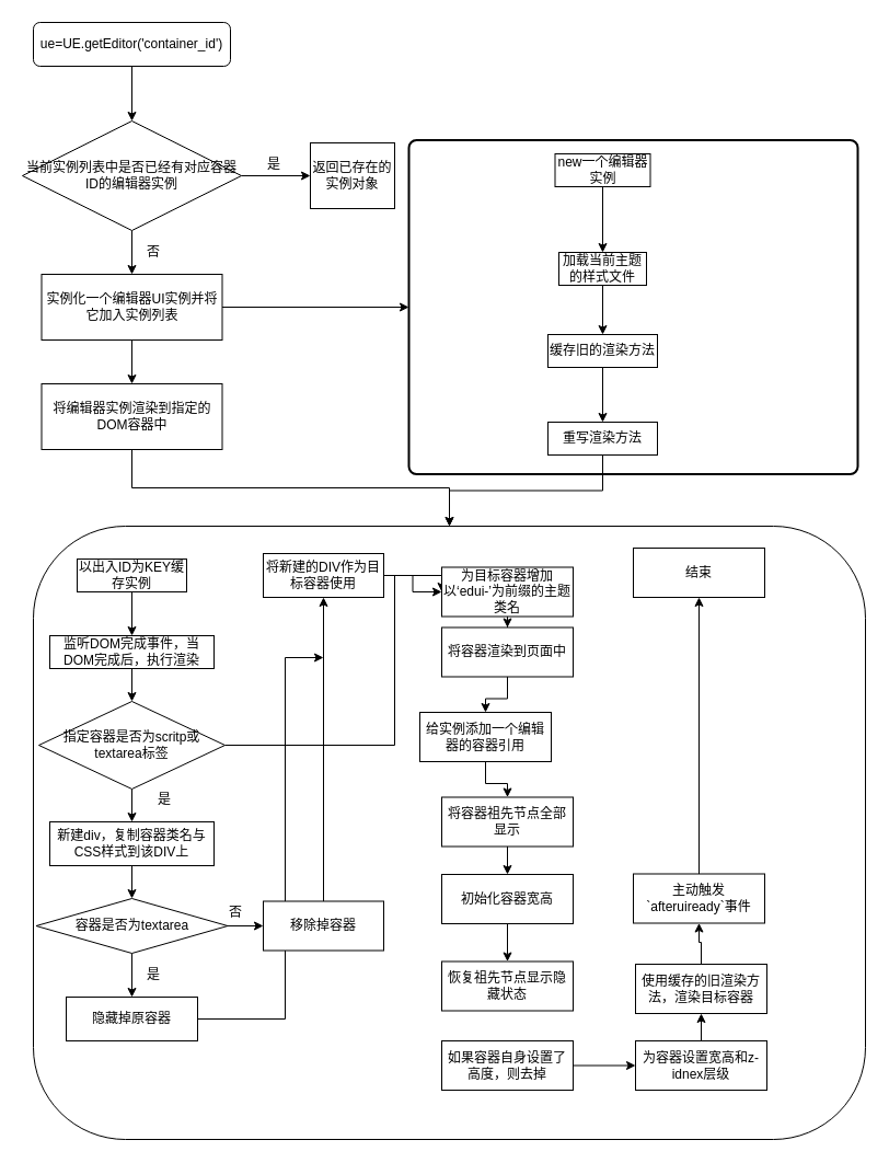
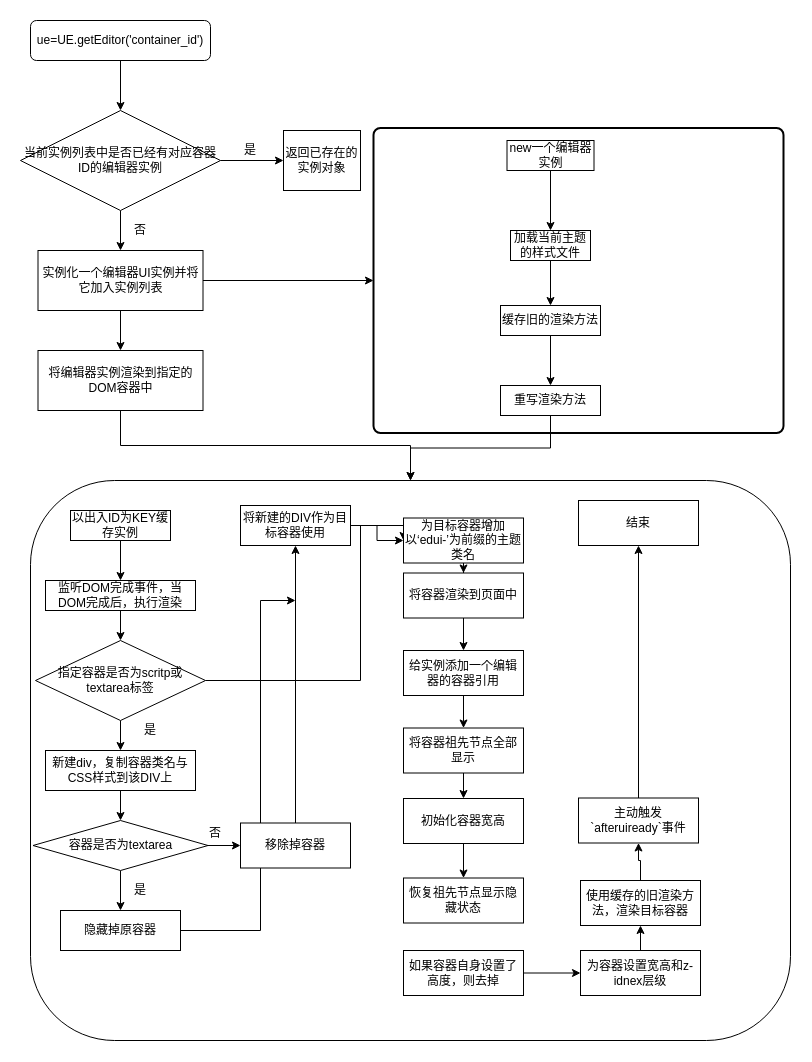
  <mxCell id="0" />
  <mxCell id="1" parent="0" />
  <mxCell id="2" value="" style="edgeStyle=orthogonalEdgeStyle;rounded=0;orthogonalLoop=1;jettySize=auto;html=1;" edge="1" parent="1" source="3" target="6"><mxGeometry relative="1" as="geometry"><mxPoint x="120" y="120" as="targetPoint" /></mxGeometry></mxCell>
  <mxCell id="3" value="ue=UE.getEditor('container_id')" style="rounded=1;whiteSpace=wrap;html=1;" vertex="1" parent="1"><mxGeometry x="30" y="20" width="180" height="40" as="geometry" /></mxCell>
  <mxCell id="4" style="edgeStyle=orthogonalEdgeStyle;rounded=0;orthogonalLoop=1;jettySize=auto;html=1;" edge="1" parent="1" source="6" target="7"><mxGeometry relative="1" as="geometry" /></mxCell>
  <mxCell id="5" style="edgeStyle=orthogonalEdgeStyle;rounded=0;orthogonalLoop=1;jettySize=auto;html=1;entryX=0.5;entryY=0;entryDx=0;entryDy=0;" edge="1" parent="1" source="6" target="11"><mxGeometry relative="1" as="geometry" /></mxCell>
  <mxCell id="6" value="当前实例列表中是否已经有对应容器ID的编辑器实例" style="rhombus;whiteSpace=wrap;html=1;" vertex="1" parent="1"><mxGeometry x="20" y="110" width="200" height="100" as="geometry" /></mxCell>
  <mxCell id="7" value="返回已存在的实例对象" style="rounded=0;whiteSpace=wrap;html=1;" vertex="1" parent="1"><mxGeometry x="283" y="130" width="77" height="60" as="geometry" /></mxCell>
  <mxCell id="8" value="是" style="text;html=1;strokeColor=none;fillColor=none;align=center;verticalAlign=middle;whiteSpace=wrap;rounded=0;" vertex="1" parent="1"><mxGeometry x="230" y="140" width="40" height="20" as="geometry" /></mxCell>
  <mxCell id="9" value="" style="edgeStyle=orthogonalEdgeStyle;rounded=0;orthogonalLoop=1;jettySize=auto;html=1;" edge="1" parent="1" source="11" target="13"><mxGeometry relative="1" as="geometry" /></mxCell>
  <mxCell id="10" value="" style="edgeStyle=orthogonalEdgeStyle;rounded=0;orthogonalLoop=1;jettySize=auto;html=1;" edge="1" parent="1" source="11" target="15"><mxGeometry relative="1" as="geometry"><mxPoint x="282.5" y="280" as="targetPoint" /></mxGeometry></mxCell>
  <mxCell id="11" value="实例化一个编辑器UI实例并将它加入实例列表" style="rounded=0;whiteSpace=wrap;html=1;" vertex="1" parent="1"><mxGeometry x="37.5" y="250" width="165" height="60" as="geometry" /></mxCell>
  <mxCell id="12" style="edgeStyle=orthogonalEdgeStyle;rounded=0;orthogonalLoop=1;jettySize=auto;html=1;" edge="1" parent="1" source="13" target="24"><mxGeometry relative="1" as="geometry" /></mxCell>
  <mxCell id="13" value="将编辑器实例渲染到指定的DOM容器中" style="rounded=0;whiteSpace=wrap;html=1;" vertex="1" parent="1"><mxGeometry x="37.5" y="350" width="165" height="60" as="geometry" /></mxCell>
  <mxCell id="14" value="否" style="text;html=1;strokeColor=none;fillColor=none;align=center;verticalAlign=middle;whiteSpace=wrap;rounded=0;" vertex="1" parent="1"><mxGeometry x="120" y="220" width="40" height="20" as="geometry" /></mxCell>
  <mxCell id="15" value="" style="rounded=1;whiteSpace=wrap;html=1;absoluteArcSize=1;arcSize=14;strokeWidth=2;" vertex="1" parent="1"><mxGeometry x="373" y="127.5" width="410" height="305" as="geometry" /></mxCell>
  <mxCell id="16" value="" style="edgeStyle=orthogonalEdgeStyle;rounded=0;orthogonalLoop=1;jettySize=auto;html=1;" edge="1" parent="1" source="17" target="19"><mxGeometry relative="1" as="geometry" /></mxCell>
  <mxCell id="17" value="new一个编辑器实例" style="rounded=0;whiteSpace=wrap;html=1;" vertex="1" parent="1"><mxGeometry x="506.5" y="140" width="87" height="30" as="geometry" /></mxCell>
  <mxCell id="18" value="" style="edgeStyle=orthogonalEdgeStyle;rounded=0;orthogonalLoop=1;jettySize=auto;html=1;" edge="1" parent="1" source="19" target="21"><mxGeometry relative="1" as="geometry" /></mxCell>
  <mxCell id="19" value="加载当前主题的样式文件" style="rounded=0;whiteSpace=wrap;html=1;" vertex="1" parent="1"><mxGeometry x="510" y="230" width="80" height="30" as="geometry" /></mxCell>
  <mxCell id="20" value="" style="edgeStyle=orthogonalEdgeStyle;rounded=0;orthogonalLoop=1;jettySize=auto;html=1;" edge="1" parent="1" source="21" target="23"><mxGeometry relative="1" as="geometry" /></mxCell>
  <mxCell id="21" value="缓存旧的渲染方法" style="rounded=0;whiteSpace=wrap;html=1;" vertex="1" parent="1"><mxGeometry x="500" y="305" width="100" height="30" as="geometry" /></mxCell>
  <mxCell id="22" style="edgeStyle=orthogonalEdgeStyle;rounded=0;orthogonalLoop=1;jettySize=auto;html=1;" edge="1" parent="1" source="23" target="24"><mxGeometry relative="1" as="geometry" /></mxCell>
  <mxCell id="23" value="重写渲染方法" style="rounded=0;whiteSpace=wrap;html=1;" vertex="1" parent="1"><mxGeometry x="500" y="385" width="100" height="30" as="geometry" /></mxCell>
  <mxCell id="24" value="" style="rounded=1;whiteSpace=wrap;html=1;" vertex="1" parent="1"><mxGeometry x="30" y="480" width="760" height="560" as="geometry" /></mxCell>
  <mxCell id="25" value="" style="edgeStyle=orthogonalEdgeStyle;rounded=0;orthogonalLoop=1;jettySize=auto;html=1;" edge="1" parent="1" source="26" target="28"><mxGeometry relative="1" as="geometry" /></mxCell>
  <mxCell id="26" value="以出入ID为KEY缓存实例" style="rounded=0;whiteSpace=wrap;html=1;" vertex="1" parent="1"><mxGeometry x="70" y="510" width="100" height="30" as="geometry" /></mxCell>
  <mxCell id="27" value="" style="edgeStyle=orthogonalEdgeStyle;rounded=0;orthogonalLoop=1;jettySize=auto;html=1;" edge="1" parent="1" source="28" target="31"><mxGeometry relative="1" as="geometry" /></mxCell>
  <mxCell id="28" value="监听DOM完成事件，当DOM完成后，执行渲染" style="rounded=0;whiteSpace=wrap;html=1;" vertex="1" parent="1"><mxGeometry x="45" y="580" width="150" height="30" as="geometry" /></mxCell>
  <mxCell id="29" style="edgeStyle=orthogonalEdgeStyle;rounded=0;orthogonalLoop=1;jettySize=auto;html=1;entryX=0.5;entryY=0;entryDx=0;entryDy=0;" edge="1" parent="1" source="31" target="33"><mxGeometry relative="1" as="geometry" /></mxCell>
  <mxCell id="30" style="edgeStyle=orthogonalEdgeStyle;rounded=0;orthogonalLoop=1;jettySize=auto;html=1;entryX=0;entryY=0.5;entryDx=0;entryDy=0;" edge="1" parent="1" source="31" target="45"><mxGeometry relative="1" as="geometry"><Array as="points"><mxPoint x="360" y="680" /><mxPoint x="360" y="525" /></Array></mxGeometry></mxCell>
  <mxCell id="31" value="指定容器是否为scritp或textarea标签" style="rhombus;whiteSpace=wrap;html=1;" vertex="1" parent="1"><mxGeometry x="35" y="640" width="170" height="80" as="geometry" /></mxCell>
  <mxCell id="32" value="" style="edgeStyle=orthogonalEdgeStyle;rounded=0;orthogonalLoop=1;jettySize=auto;html=1;" edge="1" parent="1" source="33" target="36"><mxGeometry relative="1" as="geometry" /></mxCell>
  <mxCell id="33" value="新建div，复制容器类名与CSS样式到该DIV上" style="rounded=0;whiteSpace=wrap;html=1;" vertex="1" parent="1"><mxGeometry x="45" y="750" width="150" height="40" as="geometry" /></mxCell>
  <mxCell id="34" value="" style="edgeStyle=orthogonalEdgeStyle;rounded=0;orthogonalLoop=1;jettySize=auto;html=1;" edge="1" parent="1" source="36" target="37"><mxGeometry relative="1" as="geometry" /></mxCell>
  <mxCell id="35" value="" style="edgeStyle=orthogonalEdgeStyle;rounded=0;orthogonalLoop=1;jettySize=auto;html=1;" edge="1" parent="1" source="36" target="65"><mxGeometry relative="1" as="geometry" /></mxCell>
  <mxCell id="36" value="容器是否为textarea" style="rhombus;whiteSpace=wrap;html=1;" vertex="1" parent="1"><mxGeometry x="32.5" y="820" width="175" height="50" as="geometry" /></mxCell>
  <mxCell id="37" value="隐藏掉原容器" style="rounded=0;whiteSpace=wrap;html=1;" vertex="1" parent="1"><mxGeometry x="60" y="910" width="120" height="40" as="geometry" /></mxCell>
  <mxCell id="38" value="是" style="text;html=1;strokeColor=none;fillColor=none;align=center;verticalAlign=middle;whiteSpace=wrap;rounded=0;" vertex="1" parent="1"><mxGeometry x="120" y="880" width="40" height="20" as="geometry" /></mxCell>
  <mxCell id="39" value="是" style="text;html=1;strokeColor=none;fillColor=none;align=center;verticalAlign=middle;whiteSpace=wrap;rounded=0;" vertex="1" parent="1"><mxGeometry x="130" y="720" width="40" height="20" as="geometry" /></mxCell>
  <mxCell id="40" style="edgeStyle=orthogonalEdgeStyle;rounded=0;orthogonalLoop=1;jettySize=auto;html=1;" edge="1" parent="1" source="65" target="42"><mxGeometry relative="1" as="geometry" /></mxCell>
  <mxCell id="41" value="" style="edgeStyle=orthogonalEdgeStyle;rounded=0;orthogonalLoop=1;jettySize=auto;html=1;" edge="1" parent="1" source="42" target="45"><mxGeometry relative="1" as="geometry" /></mxCell>
  <mxCell id="42" value="将新建的DIV作为目标容器使用" style="rounded=0;whiteSpace=wrap;html=1;" vertex="1" parent="1"><mxGeometry x="240" y="505" width="110" height="40" as="geometry" /></mxCell>
  <mxCell id="43" value="否" style="text;html=1;strokeColor=none;fillColor=none;align=center;verticalAlign=middle;whiteSpace=wrap;rounded=0;" vertex="1" parent="1"><mxGeometry x="195" y="823" width="40" height="20" as="geometry" /></mxCell>
  <mxCell id="44" value="" style="edgeStyle=orthogonalEdgeStyle;rounded=0;orthogonalLoop=1;jettySize=auto;html=1;" edge="1" parent="1" source="45" target="47"><mxGeometry relative="1" as="geometry" /></mxCell>
  <mxCell id="45" value="为目标容器增加以‘edui-’为前缀的主题类名" style="rounded=0;whiteSpace=wrap;html=1;" vertex="1" parent="1"><mxGeometry x="403" y="517.5" width="120" height="45" as="geometry" /></mxCell>
  <mxCell id="46" value="" style="edgeStyle=orthogonalEdgeStyle;rounded=0;orthogonalLoop=1;jettySize=auto;html=1;" edge="1" parent="1" source="47" target="49"><mxGeometry relative="1" as="geometry" /></mxCell>
  <mxCell id="47" value="将容器渲染到页面中" style="rounded=0;whiteSpace=wrap;html=1;" vertex="1" parent="1"><mxGeometry x="403" y="572.5" width="120" height="45" as="geometry" /></mxCell>
  <mxCell id="48" value="" style="edgeStyle=orthogonalEdgeStyle;rounded=0;orthogonalLoop=1;jettySize=auto;html=1;" edge="1" parent="1" source="49" target="51"><mxGeometry relative="1" as="geometry" /></mxCell>
- <mxCell id="49" value="给实例添加一个编辑器的容器引用" style="rounded=0;whiteSpace=wrap;html=1;" vertex="1" parent="1"><mxGeometry x="383" y="650" width="120" height="45" as="geometry" /></mxCell>
+ <mxCell id="49" value="给实例添加一个编辑器的容器引用" style="rounded=0;whiteSpace=wrap;html=1;" vertex="1" parent="1"><mxGeometry x="403" y="650" width="120" height="45" as="geometry" /></mxCell>
  <mxCell id="50" value="" style="edgeStyle=orthogonalEdgeStyle;rounded=0;orthogonalLoop=1;jettySize=auto;html=1;" edge="1" parent="1" source="51" target="53"><mxGeometry relative="1" as="geometry" /></mxCell>
  <mxCell id="51" value="将容器祖先节点全部显示" style="rounded=0;whiteSpace=wrap;html=1;" vertex="1" parent="1"><mxGeometry x="403" y="727.5" width="120" height="45" as="geometry" /></mxCell>
  <mxCell id="52" value="" style="edgeStyle=orthogonalEdgeStyle;rounded=0;orthogonalLoop=1;jettySize=auto;html=1;" edge="1" parent="1" source="53" target="54"><mxGeometry relative="1" as="geometry" /></mxCell>
  <mxCell id="53" value="初始化容器宽高" style="rounded=0;whiteSpace=wrap;html=1;" vertex="1" parent="1"><mxGeometry x="403" y="798" width="120" height="45" as="geometry" /></mxCell>
  <mxCell id="54" value="恢复祖先节点显示隐藏状态" style="rounded=0;whiteSpace=wrap;html=1;" vertex="1" parent="1"><mxGeometry x="403" y="877.5" width="120" height="45" as="geometry" /></mxCell>
  <mxCell id="55" value="" style="edgeStyle=orthogonalEdgeStyle;rounded=0;orthogonalLoop=1;jettySize=auto;html=1;" edge="1" parent="1" source="56" target="58"><mxGeometry relative="1" as="geometry" /></mxCell>
  <mxCell id="56" value="如果容器自身设置了高度，则去掉" style="rounded=0;whiteSpace=wrap;html=1;" vertex="1" parent="1"><mxGeometry x="403" y="950" width="120" height="45" as="geometry" /></mxCell>
  <mxCell id="57" value="" style="edgeStyle=orthogonalEdgeStyle;rounded=0;orthogonalLoop=1;jettySize=auto;html=1;" edge="1" parent="1" source="58" target="60"><mxGeometry relative="1" as="geometry" /></mxCell>
  <mxCell id="58" value="为容器设置宽高和z-idnex层级" style="rounded=0;whiteSpace=wrap;html=1;" vertex="1" parent="1"><mxGeometry x="580" y="950" width="120" height="45" as="geometry" /></mxCell>
  <mxCell id="59" value="" style="edgeStyle=orthogonalEdgeStyle;rounded=0;orthogonalLoop=1;jettySize=auto;html=1;" edge="1" parent="1" source="60" target="62"><mxGeometry relative="1" as="geometry" /></mxCell>
  <mxCell id="60" value="使用缓存的旧渲染方法，渲染目标容器" style="rounded=0;whiteSpace=wrap;html=1;" vertex="1" parent="1"><mxGeometry x="580" y="880" width="120" height="45" as="geometry" /></mxCell>
  <mxCell id="61" value="" style="edgeStyle=orthogonalEdgeStyle;rounded=0;orthogonalLoop=1;jettySize=auto;html=1;" edge="1" parent="1" source="62" target="63"><mxGeometry relative="1" as="geometry" /></mxCell>
  <mxCell id="62" value="主动触发`afteruiready`事件" style="rounded=0;whiteSpace=wrap;html=1;" vertex="1" parent="1"><mxGeometry x="578" y="797.5" width="120" height="45" as="geometry" /></mxCell>
  <mxCell id="63" value="结束" style="rounded=0;whiteSpace=wrap;html=1;" vertex="1" parent="1"><mxGeometry x="578" y="500" width="120" height="45" as="geometry" /></mxCell>
  <mxCell id="64" style="edgeStyle=orthogonalEdgeStyle;rounded=0;orthogonalLoop=1;jettySize=auto;html=1;" edge="1" parent="1" source="37"><mxGeometry relative="1" as="geometry"><mxPoint x="295" y="600" as="targetPoint" /><Array as="points"><mxPoint x="260" y="930" /><mxPoint x="260" y="600" /></Array></mxGeometry></mxCell>
  <mxCell id="65" value="移除掉容器" style="rounded=0;whiteSpace=wrap;html=1;" vertex="1" parent="1"><mxGeometry x="240" y="822.5" width="110" height="45" as="geometry" /></mxCell>
